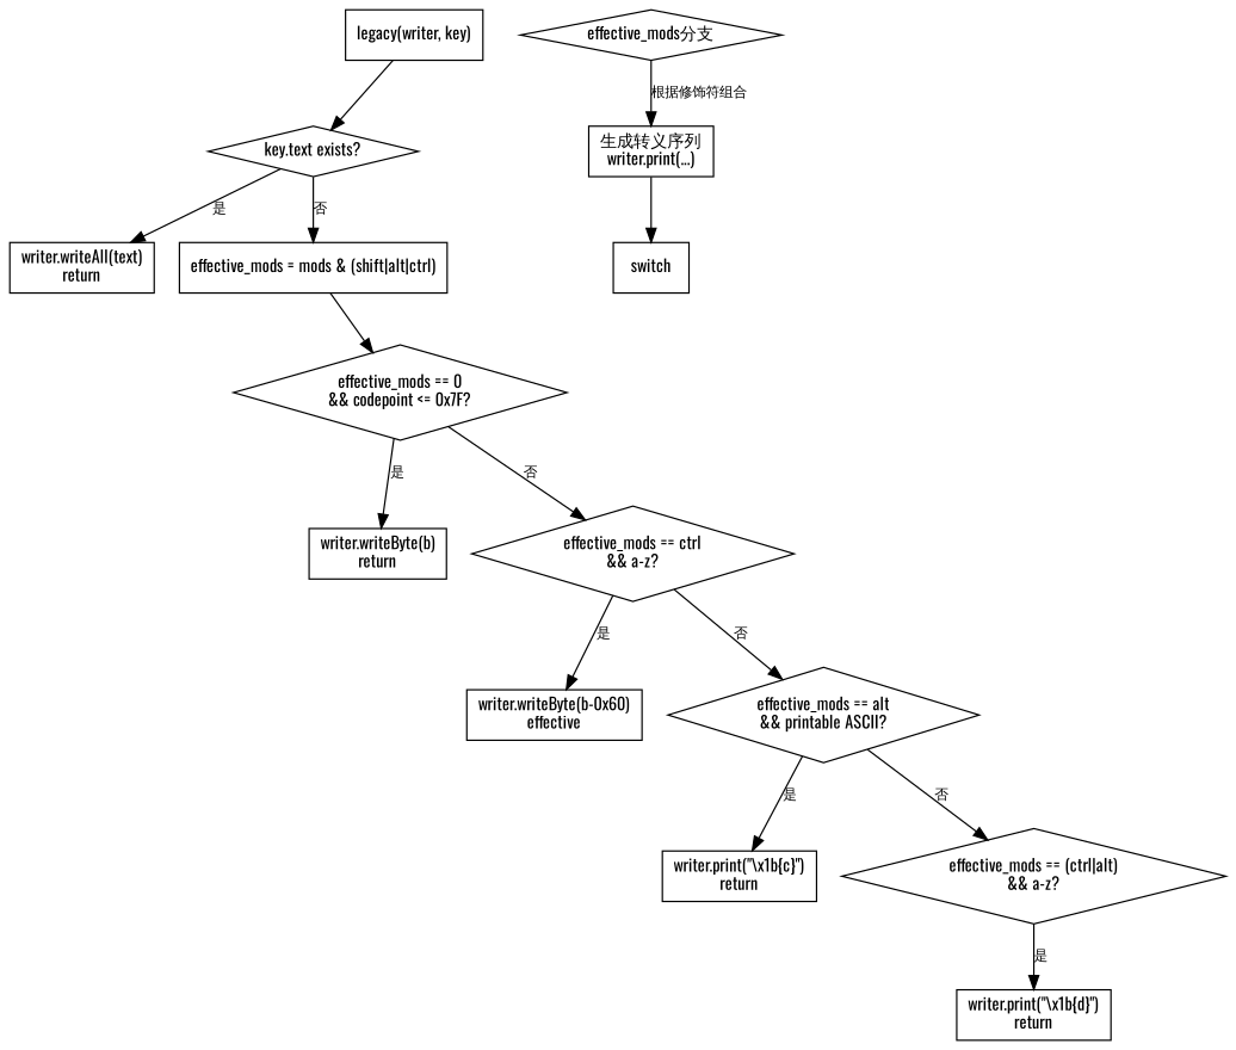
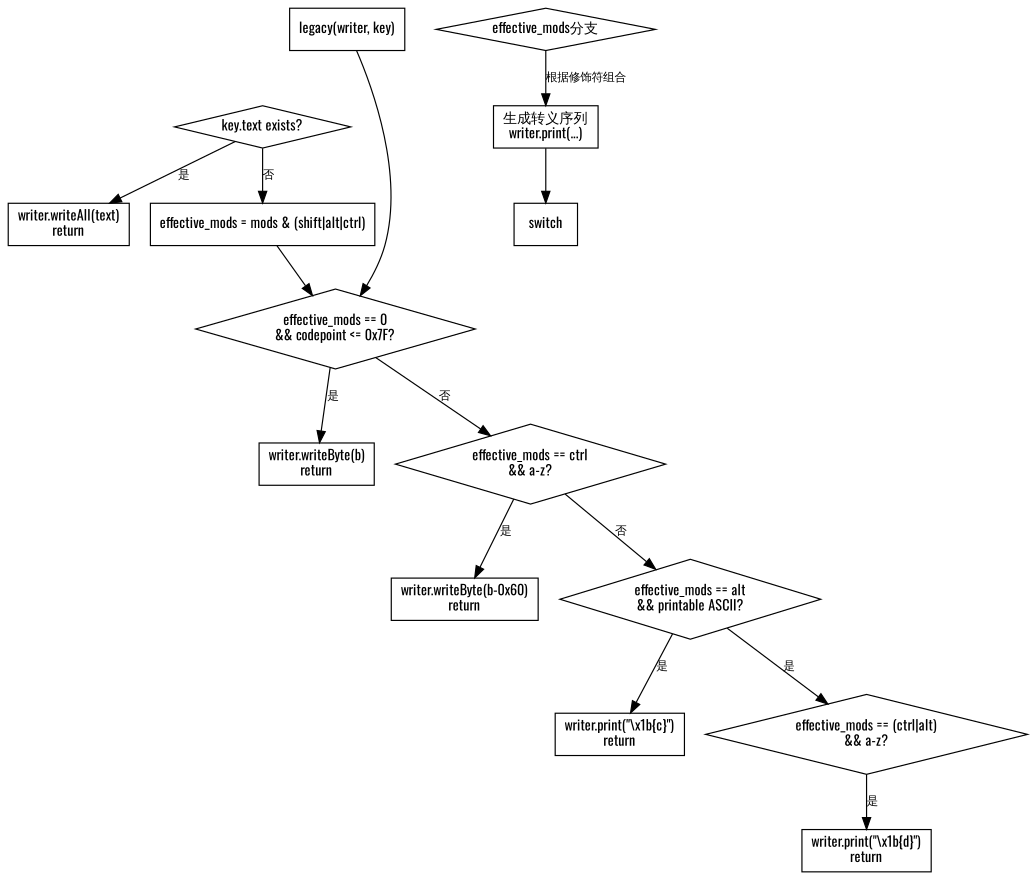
  digraph {
    fontname=Oswald
    node [fontname=Oswald fontsize=12 shape=rectangle]
    edge [fontname=Oswald fontsize=10]
    n1 [label="legacy(writer, key)"]
    n2 [label="key.text exists?" shape=diamond]
    n3 [label="writer.writeAll(text)\nreturn"]
    n4 [label="effective_mods = mods & (shift|alt|ctrl)"]
    n5 [label="effective_mods == 0\n&& codepoint <= 0x7F?" shape=diamond]
    n6 [label="writer.writeByte(b)\nreturn"]
    n7 [label="effective_mods == ctrl\n&& a-z?" shape=diamond]
-   n8 [label="writer.writeByte(b-0x60)\neffective"]
+   n8 [label="writer.writeByte(b-0x60)\nreturn"]
    n9 [label="effective_mods == alt\n&& printable ASCII?" shape=diamond]
    n10 [label="writer.print(\"\\x1b{c}\")\nreturn"]
    n11 [label="effective_mods == (ctrl|alt)\n&& a-z?" shape=diamond]
    n12 [label="writer.print(\"\\x1b{d}\")\nreturn"]
    n13 [label="effective_mods分支" shape=diamond]
    n14 [label="生成转义序列\nwriter.print(...)"]
    n15 [label=switch]
-   n1 -> n2
+   n1 -> n5
    n2 -> n3 [label="是"]
    n2 -> n4 [label="否"]
    n4 -> n5
    n5 -> n6 [label="是"]
    n5 -> n7 [label="否"]
    n7 -> n8 [label="是"]
    n7 -> n9 [label="否"]
    n9 -> n10 [label="是"]
-   n9 -> n11 [label="否"]
+   n9 -> n11 [label="是"]
    n11 -> n12 [label="是"]
    n13 -> n14 [label="根据修饰符组合"]
    n14 -> n15
  }
